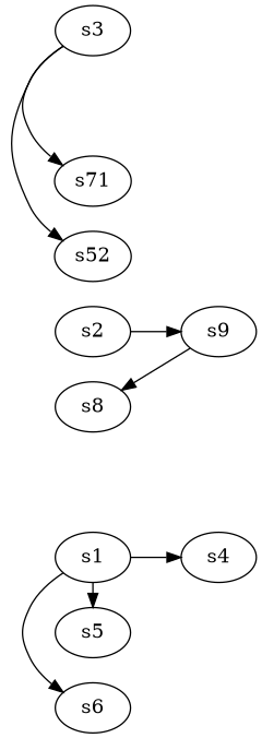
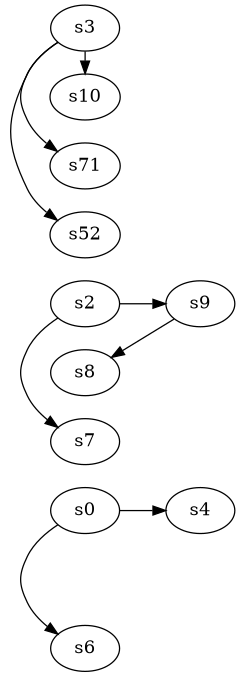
  digraph {
    rankdir=LR
    node [player=0]
-   s1 [player=1]
+   s1 [player=1 label=s0]
    s4 [player=1]
-   s5 [player=1]
    s6 [player=1]
    s2
+   s7
    s9
    s3 [player=1]
+   s10
    n10 [label=s71]
    n11 [label=s52]
    s8
    s1 -> s4
-   s1 -> s5 [constraint="time % 3 == 0 || time % 2 == 1"]
    s1 -> s6 [constraint="time == 3"]
+   s2 -> s7 [constraint="time == 0 || time == 5 || time == 6 || time == 14"]
    s2 -> s9
    s9 -> s8 [constraint="!(time % 4 == 0)"]
+   s3 -> s10 [constraint="!(time % 4 == 0)"]
    s3 -> n10 [constraint="time == 3"]
    s3 -> n11 [constraint="time % 2 == 0 || time % 2 == 1"]
  }
